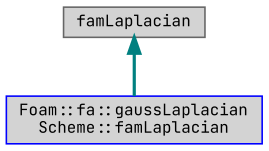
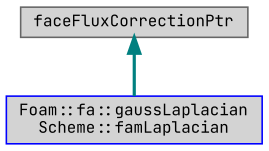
  digraph {
    rankdir=TB
    fontname="JetBrains Mono"
    node [fillcolor=lightgrey fontname="JetBrains Mono" fontsize=10 shape=record style=filled]
-   n1 [color=gray40 fontcolor=black height=0.2 label=famLaplacian width=0.4]
+   n1 [color=gray40 fontcolor=black height=0.2 label=faceFluxCorrectionPtr width=0.4]
    n2 [color=blue height=0.2 label="Foam::fa::gaussLaplacian\lScheme::famLaplacian" width=0.4]
    n1 -> n2 [color=teal dir=back fontname="JetBrains Mono" fontsize=10 labelfontname=Helvetica labelfontsize=10 style=bold]
  }
